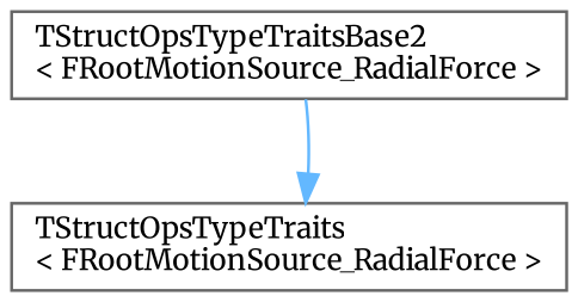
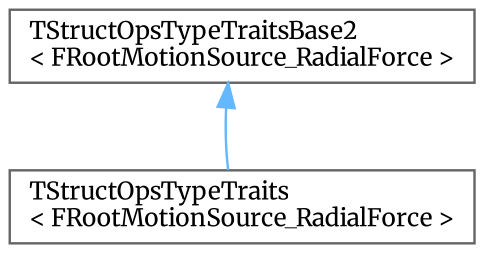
  digraph {
    rankdir=TB
    fontname=Merriweather
    node [color=grey40 fillcolor=white fontname=Merriweather fontsize=10 shape=box style=filled]
    n1 [height=0.2 label="TStructOpsTypeTraitsBase2\l\< FRootMotionSource_RadialForce \>" width=0.4]
    n2 [height=0.2 label="TStructOpsTypeTraits\l\< FRootMotionSource_RadialForce \>" width=0.4]
-   n2 -> n1 [color=steelblue1 dir=back fontname=Merriweather fontsize=10 labelfontname=Helvetica labelfontsize=10 style=solid]
+   n1 -> n2 [color=steelblue1 dir=back fontname=Merriweather fontsize=10 labelfontname=Helvetica labelfontsize=10 style=solid]
  }
